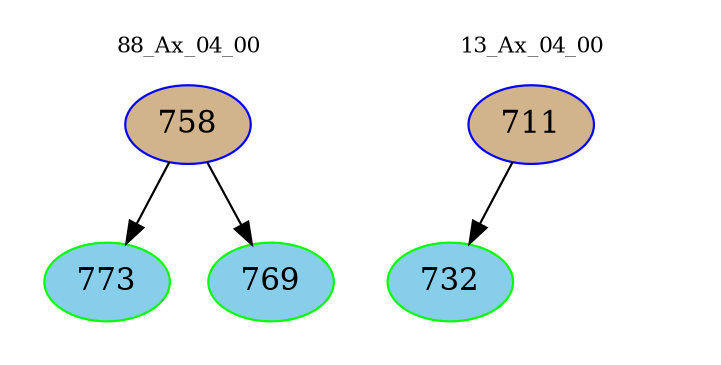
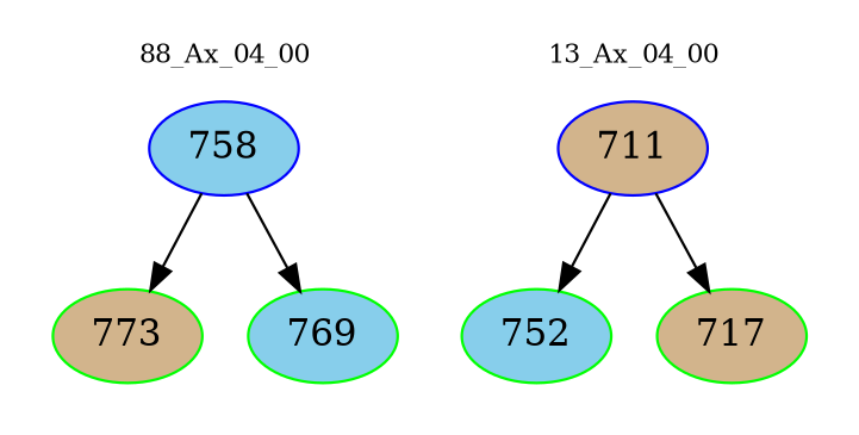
  digraph {
    node [color=green fillcolor=skyblue style=filled]
    edge [color=black]
-   n1 [color=blue fillcolor=tan label=758]
-   n2 [label=773]
+   n1 [color=blue label=758]
+   n2 [fillcolor=tan label=773]
    n3 [label=769]
    n4 [color=blue fillcolor=tan label=711]
-   n5 [label=732]
+   n5 [label=752]
+   n6 [fillcolor=tan label=717]
    subgraph cluster_1 {
      color=white
      fontsize=10
      label="88_Ax_04_00"
      n1
      n2
      n3
    }
    subgraph cluster_2 {
      color=white
      fontsize=10
      label="13_Ax_04_00"
      n4
      n5
+     n6
    }
    n1 -> n2
    n1 -> n3
    n4 -> n5
+   n4 -> n6
  }
